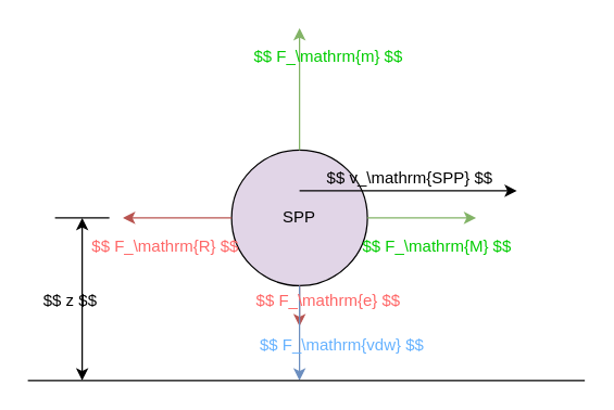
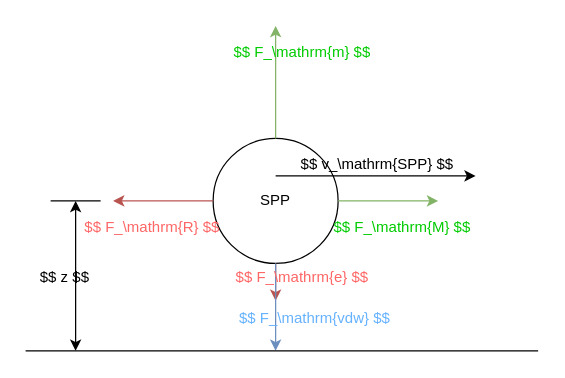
  <mxCell id="0" />
  <mxCell id="1" parent="0" />
- <mxCell id="2" value="SPP" style="ellipse;whiteSpace=wrap;html=1;aspect=fixed;fillColor=#e1d5e7;" vertex="1" parent="1"><mxGeometry x="170" y="110" width="100" height="100" as="geometry" /></mxCell>
+ <mxCell id="2" value="SPP" style="ellipse;whiteSpace=wrap;html=1;aspect=fixed;" vertex="1" parent="1"><mxGeometry x="170" y="110" width="100" height="100" as="geometry" /></mxCell>
  <mxCell id="3" value="" style="endArrow=classic;html=1;exitX=0.5;exitY=1;exitDx=0;exitDy=0;fillColor=#f8cecc;strokeColor=#b85450;" edge="1" parent="1" source="2"><mxGeometry width="50" height="50" relative="1" as="geometry"><mxPoint x="200" y="380" as="sourcePoint" /><mxPoint x="220" y="240" as="targetPoint" /></mxGeometry></mxCell>
  <mxCell id="4" value="" style="endArrow=classic;html=1;exitX=0.5;exitY=0;exitDx=0;exitDy=0;fontColor=#00CC00;fillColor=#d5e8d4;strokeColor=#82b366;" edge="1" parent="1" source="2"><mxGeometry width="50" height="50" relative="1" as="geometry"><mxPoint x="240" y="230" as="sourcePoint" /><mxPoint x="220" y="20" as="targetPoint" /></mxGeometry></mxCell>
  <mxCell id="5" value="&lt;div&gt;$$ F_\mathrm{m} $$&lt;/div&gt;" style="text;html=1;resizable=0;points=[];align=center;verticalAlign=middle;labelBackgroundColor=none;fontColor=#00CC00;" vertex="1" connectable="0" parent="4"><mxGeometry x="0.467" y="-3" relative="1" as="geometry"><mxPoint x="17" y="-4" as="offset" /></mxGeometry></mxCell>
  <mxCell id="6" value="" style="endArrow=classic;html=1;exitX=1;exitY=0.5;exitDx=0;exitDy=0;fillColor=#d5e8d4;strokeColor=#82b366;" edge="1" parent="1" source="2"><mxGeometry width="50" height="50" relative="1" as="geometry"><mxPoint x="290" y="119.5" as="sourcePoint" /><mxPoint x="350" y="160" as="targetPoint" /></mxGeometry></mxCell>
  <mxCell id="7" value="$$ F_\mathrm{M} $$" style="text;html=1;resizable=0;points=[];align=center;verticalAlign=middle;labelBackgroundColor=none;fontColor=#00CC00;" vertex="1" connectable="0" parent="6"><mxGeometry x="0.325" y="-1" relative="1" as="geometry"><mxPoint x="-3" y="19" as="offset" /></mxGeometry></mxCell>
  <mxCell id="8" value="" style="endArrow=classic;html=1;fillColor=#f8cecc;strokeColor=#b85450;" edge="1" parent="1" source="2"><mxGeometry width="50" height="50" relative="1" as="geometry"><mxPoint x="90" y="150" as="sourcePoint" /><mxPoint x="90" y="160" as="targetPoint" /></mxGeometry></mxCell>
  <mxCell id="9" value="$$ F_\mathrm{R} $$" style="text;html=1;resizable=0;points=[];align=center;verticalAlign=middle;labelBackgroundColor=none;fontColor=#FF6666;" vertex="1" connectable="0" parent="8"><mxGeometry x="0.35" y="3" relative="1" as="geometry"><mxPoint x="4" y="17" as="offset" /></mxGeometry></mxCell>
  <mxCell id="10" value="" style="endArrow=classic;html=1;fillColor=#dae8fc;strokeColor=#6c8ebf;" edge="1" parent="1"><mxGeometry width="50" height="50" relative="1" as="geometry"><mxPoint x="220" y="210" as="sourcePoint" /><mxPoint x="220" y="280" as="targetPoint" /><Array as="points" /></mxGeometry></mxCell>
  <mxCell id="11" value="$$ F_\mathrm{vdw} $$" style="text;html=1;resizable=0;points=[];align=center;verticalAlign=middle;labelBackgroundColor=none;fontColor=#66B2FF;" vertex="1" connectable="0" parent="10"><mxGeometry x="0.475" y="-3" relative="1" as="geometry"><mxPoint x="33" y="-9" as="offset" /></mxGeometry></mxCell>
  <mxCell id="12" value="$$ F_\mathrm{e} $$" style="text;html=1;resizable=0;points=[];align=center;verticalAlign=middle;labelBackgroundColor=none;fontColor=#FF6666;" vertex="1" connectable="0" parent="10"><mxGeometry x="0.35" y="4" relative="1" as="geometry"><mxPoint x="16" y="-37" as="offset" /></mxGeometry></mxCell>
  <mxCell id="13" value="" style="endArrow=classic;html=1;fontColor=#00CC00;" edge="1" parent="1"><mxGeometry width="50" height="50" relative="1" as="geometry"><mxPoint x="220" y="140" as="sourcePoint" /><mxPoint x="380" y="140" as="targetPoint" /></mxGeometry></mxCell>
  <mxCell id="14" value="$$ v_\mathrm{SPP} $$" style="text;html=1;resizable=0;points=[];align=center;verticalAlign=middle;labelBackgroundColor=none;fontColor=#000000;" vertex="1" connectable="0" parent="13"><mxGeometry x="0.237" y="3" relative="1" as="geometry"><mxPoint x="-19" y="-7" as="offset" /></mxGeometry></mxCell>
  <mxCell id="15" value="" style="endArrow=classic;startArrow=classic;html=1;fontColor=#000000;" edge="1" parent="1"><mxGeometry width="50" height="50" relative="1" as="geometry"><mxPoint x="60" y="280" as="sourcePoint" /><mxPoint x="60" y="160" as="targetPoint" /></mxGeometry></mxCell>
  <mxCell id="16" value="$$ z $$" style="text;html=1;resizable=0;points=[];align=center;verticalAlign=middle;labelBackgroundColor=none;fontColor=#000000;" vertex="1" connectable="0" parent="15"><mxGeometry x="-0.333" y="3" relative="1" as="geometry"><mxPoint x="-7" y="-20" as="offset" /></mxGeometry></mxCell>
  <mxCell id="17" value="" style="endArrow=none;html=1;fontColor=#000000;" edge="1" parent="1"><mxGeometry width="50" height="50" relative="1" as="geometry"><mxPoint x="40" y="160" as="sourcePoint" /><mxPoint x="80" y="160" as="targetPoint" /><Array as="points"><mxPoint x="60" y="160" /></Array></mxGeometry></mxCell>
  <mxCell id="18" value="" style="endArrow=none;html=1;fontColor=#000000;" edge="1" parent="1"><mxGeometry width="50" height="50" relative="1" as="geometry"><mxPoint y="280" as="sourcePoint" x="20" /><mxPoint x="430" y="280" as="targetPoint" /></mxGeometry></mxCell>
